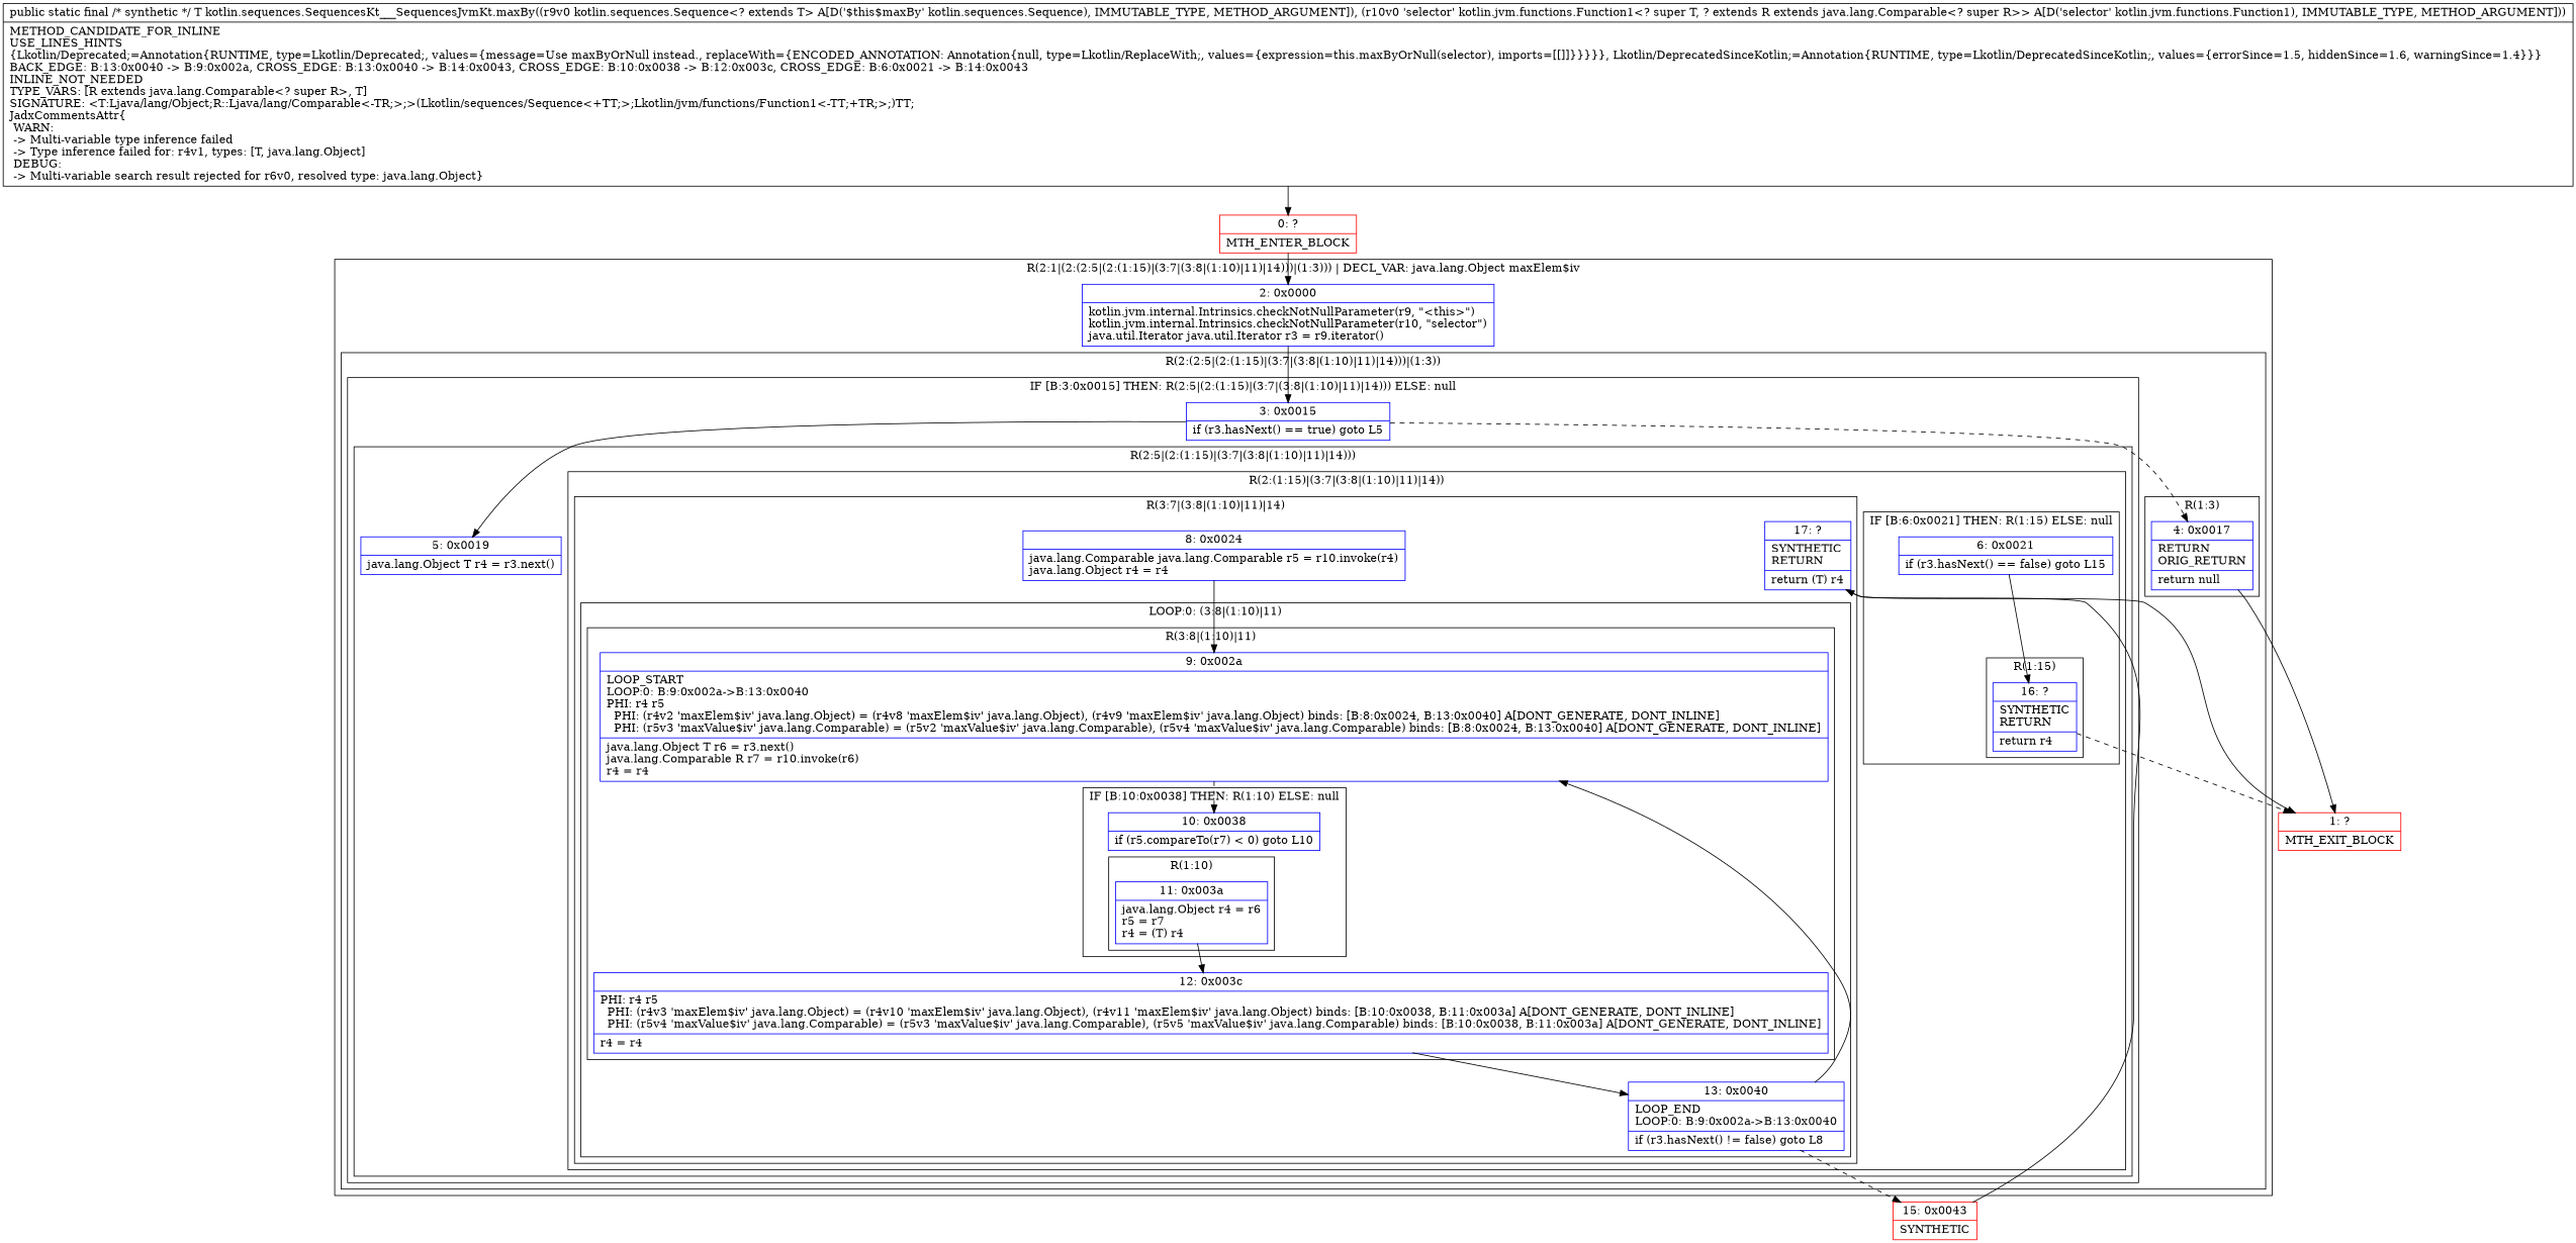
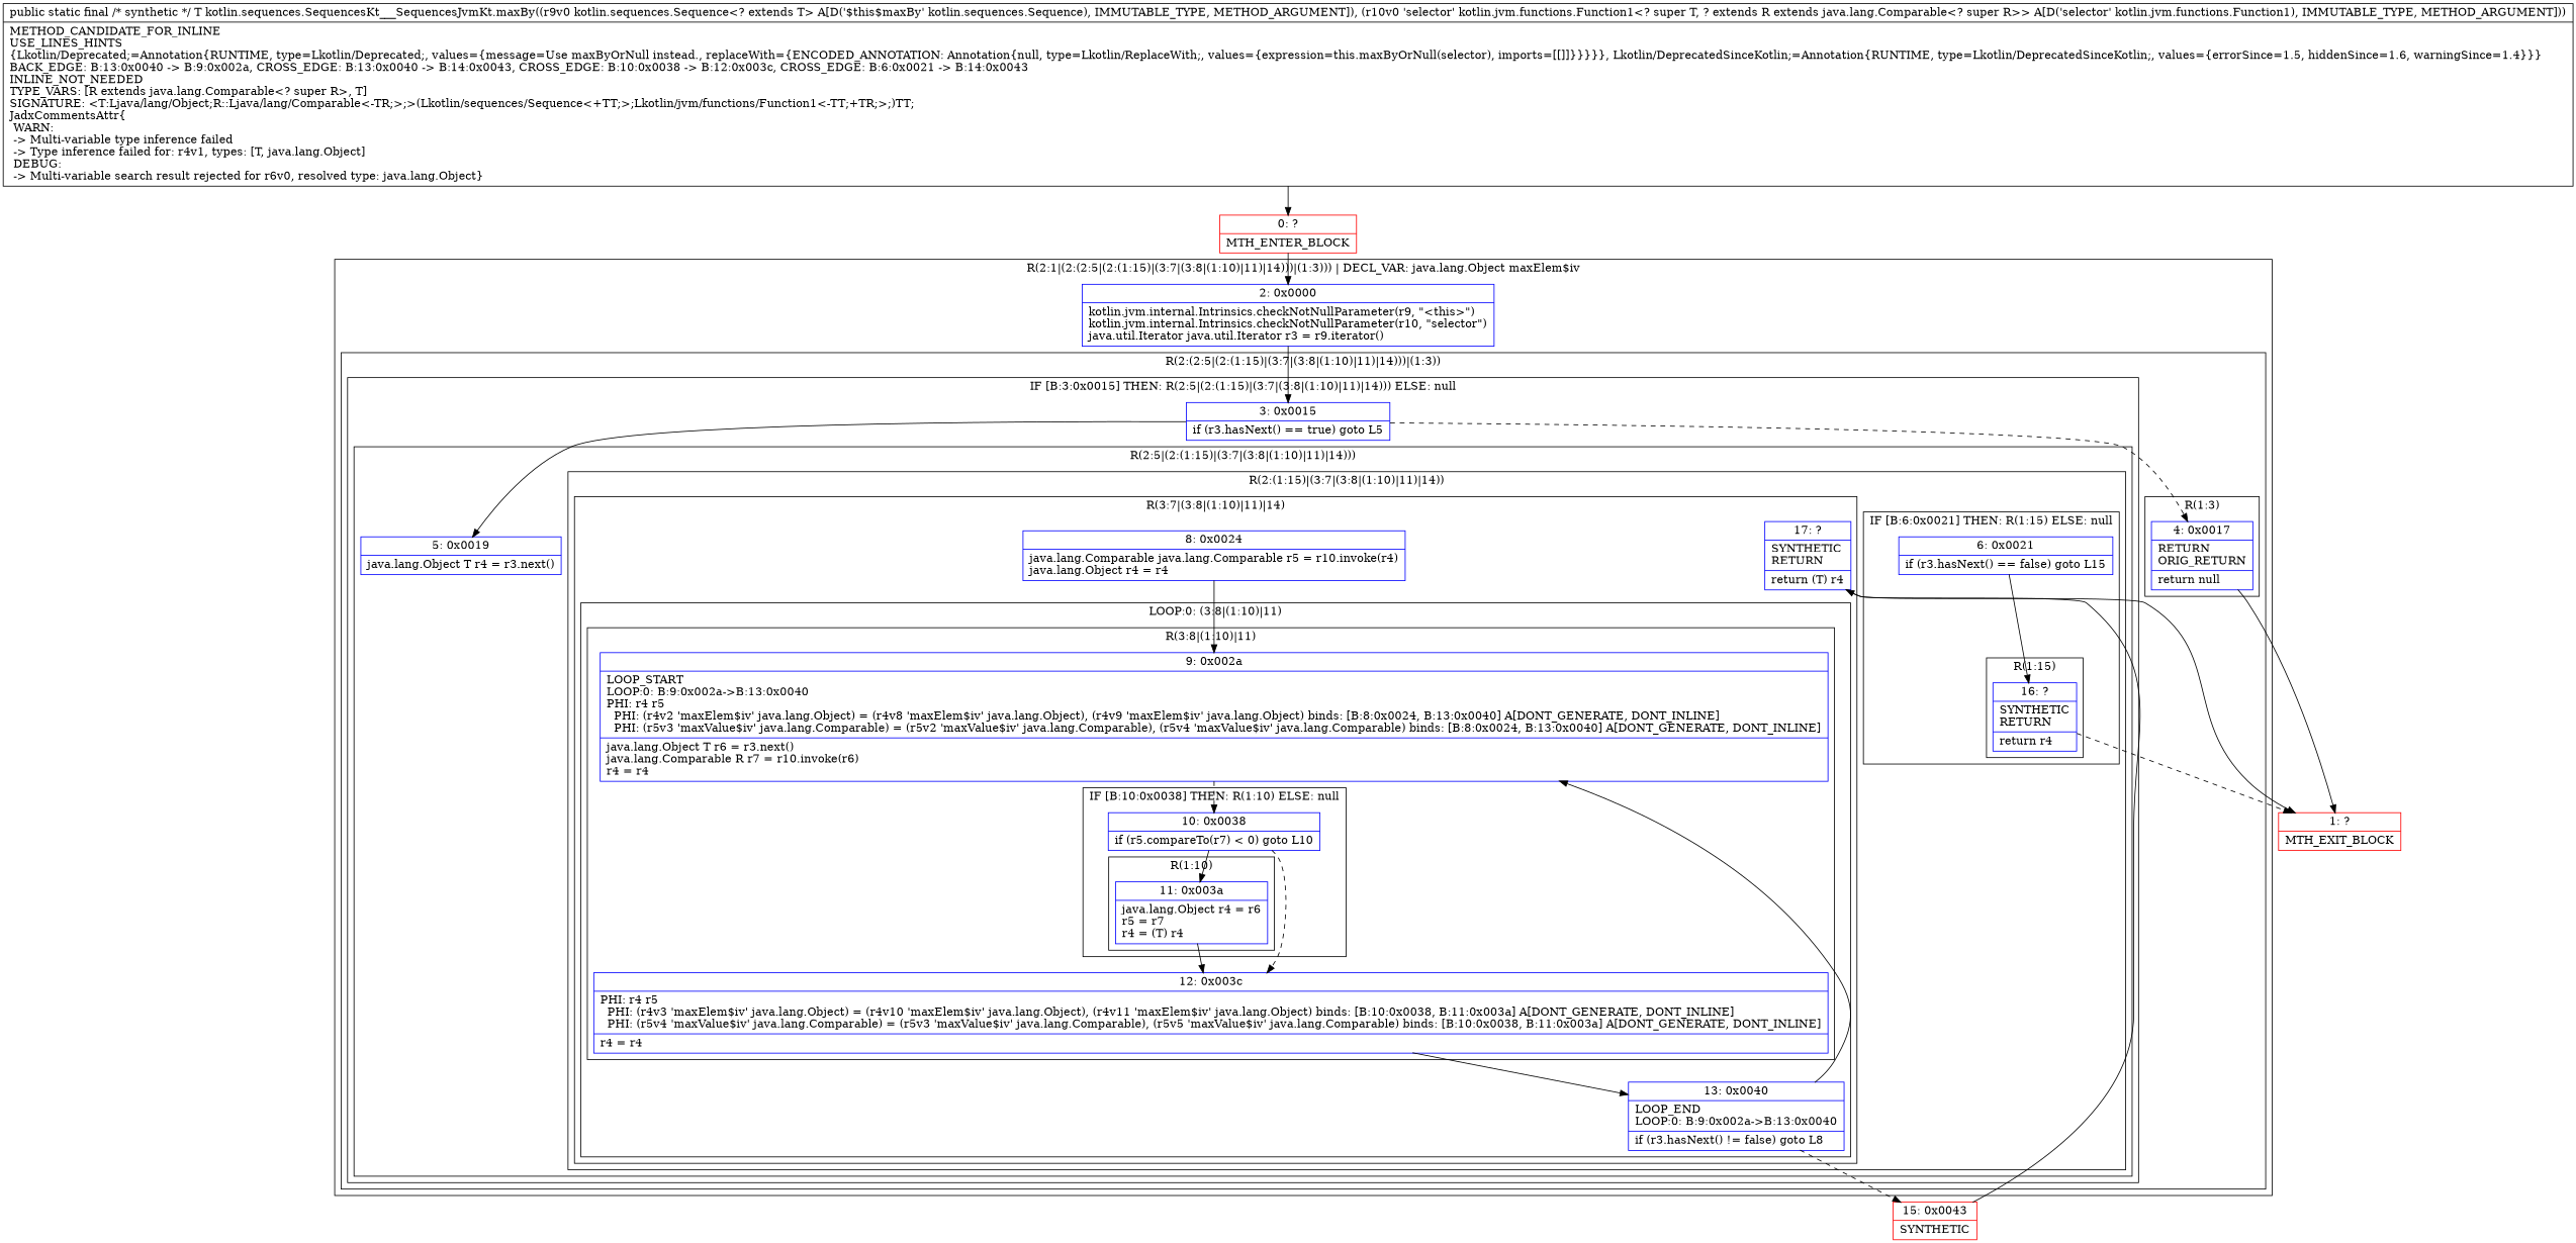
  digraph {
    node [color=blue shape=record]
    n1 [label="{16\:\ ?|SYNTHETIC\lRETURN\l|return r4\l}"]
    n2 [label="{6\:\ 0x0021|if (r3.hasNext() == false) goto L15\l}"]
    n3 [label="{11\:\ 0x003a|java.lang.Object r4 = r6\lr5 = r7\lr4 = (T) r4\l}"]
    n4 [label="{10\:\ 0x0038|if (r5.compareTo(r7) \< 0) goto L10\l}"]
    n5 [label="{9\:\ 0x002a|LOOP_START\lLOOP:0: B:9:0x002a\-\>B:13:0x0040\lPHI: r4 r5 \l  PHI: (r4v2 'maxElem$iv' java.lang.Object) = (r4v8 'maxElem$iv' java.lang.Object), (r4v9 'maxElem$iv' java.lang.Object) binds: [B:8:0x0024, B:13:0x0040] A[DONT_GENERATE, DONT_INLINE]\l  PHI: (r5v3 'maxValue$iv' java.lang.Comparable) = (r5v2 'maxValue$iv' java.lang.Comparable), (r5v4 'maxValue$iv' java.lang.Comparable) binds: [B:8:0x0024, B:13:0x0040] A[DONT_GENERATE, DONT_INLINE]\l|java.lang.Object T r6 = r3.next()\ljava.lang.Comparable R r7 = r10.invoke(r6)\lr4 = r4\l}"]
    n6 [label="{12\:\ 0x003c|PHI: r4 r5 \l  PHI: (r4v3 'maxElem$iv' java.lang.Object) = (r4v10 'maxElem$iv' java.lang.Object), (r4v11 'maxElem$iv' java.lang.Object) binds: [B:10:0x0038, B:11:0x003a] A[DONT_GENERATE, DONT_INLINE]\l  PHI: (r5v4 'maxValue$iv' java.lang.Comparable) = (r5v3 'maxValue$iv' java.lang.Comparable), (r5v5 'maxValue$iv' java.lang.Comparable) binds: [B:10:0x0038, B:11:0x003a] A[DONT_GENERATE, DONT_INLINE]\l|r4 = r4\l}"]
    n7 [label="{13\:\ 0x0040|LOOP_END\lLOOP:0: B:9:0x002a\-\>B:13:0x0040\l|if (r3.hasNext() != false) goto L8\l}"]
    n8 [label="{8\:\ 0x0024|java.lang.Comparable java.lang.Comparable r5 = r10.invoke(r4)\ljava.lang.Object r4 = r4\l}"]
    n9 [label="{17\:\ ?|SYNTHETIC\lRETURN\l|return (T) r4\l}"]
    n10 [label="{5\:\ 0x0019|java.lang.Object T r4 = r3.next()\l}"]
    n11 [label="{3\:\ 0x0015|if (r3.hasNext() == true) goto L5\l}"]
    n12 [label="{4\:\ 0x0017|RETURN\lORIG_RETURN\l|return null\l}"]
    n13 [label="{2\:\ 0x0000|kotlin.jvm.internal.Intrinsics.checkNotNullParameter(r9, \"\<this\>\")\lkotlin.jvm.internal.Intrinsics.checkNotNullParameter(r10, \"selector\")\ljava.util.Iterator java.util.Iterator r3 = r9.iterator()\l}"]
    n14 [color=red label="{1\:\ ?|MTH_EXIT_BLOCK\l}"]
    n15 [color=red label="{15\:\ 0x0043|SYNTHETIC\l}"]
    n16 [color=red label="{0\:\ ?|MTH_ENTER_BLOCK\l}"]
    n17 [label="{public static final \/* synthetic *\/ T kotlin.sequences.SequencesKt___SequencesJvmKt.maxBy((r9v0 kotlin.sequences.Sequence\<? extends T\> A[D('$this$maxBy' kotlin.sequences.Sequence), IMMUTABLE_TYPE, METHOD_ARGUMENT]), (r10v0 'selector' kotlin.jvm.functions.Function1\<? super T, ? extends R extends java.lang.Comparable\<? super R\>\> A[D('selector' kotlin.jvm.functions.Function1), IMMUTABLE_TYPE, METHOD_ARGUMENT]))  | METHOD_CANDIDATE_FOR_INLINE\lUSE_LINES_HINTS\l\{Lkotlin\/Deprecated;=Annotation\{RUNTIME, type=Lkotlin\/Deprecated;, values=\{message=Use maxByOrNull instead., replaceWith=\{ENCODED_ANNOTATION: Annotation\{null, type=Lkotlin\/ReplaceWith;, values=\{expression=this.maxByOrNull(selector), imports=[[]]\}\}\}\}\}, Lkotlin\/DeprecatedSinceKotlin;=Annotation\{RUNTIME, type=Lkotlin\/DeprecatedSinceKotlin;, values=\{errorSince=1.5, hiddenSince=1.6, warningSince=1.4\}\}\}\lBACK_EDGE: B:13:0x0040 \-\> B:9:0x002a, CROSS_EDGE: B:13:0x0040 \-\> B:14:0x0043, CROSS_EDGE: B:10:0x0038 \-\> B:12:0x003c, CROSS_EDGE: B:6:0x0021 \-\> B:14:0x0043\lINLINE_NOT_NEEDED\lTYPE_VARS: [R extends java.lang.Comparable\<? super R\>, T]\lSIGNATURE: \<T:Ljava\/lang\/Object;R::Ljava\/lang\/Comparable\<\-TR;\>;\>(Lkotlin\/sequences\/Sequence\<+TT;\>;Lkotlin\/jvm\/functions\/Function1\<\-TT;+TR;\>;)TT;\lJadxCommentsAttr\{\l WARN: \l \-\> Multi\-variable type inference failed\l \-\> Type inference failed for: r4v1, types: [T, java.lang.Object]\l DEBUG: \l \-\> Multi\-variable search result rejected for r6v0, resolved type: java.lang.Object\}\l}" color=""]
    subgraph cluster_1 {
      label="R(2:1|(2:(2:5|(2:(1:15)|(3:7|(3:8|(1:10)|11)|14)))|(1:3))) | DECL_VAR: java.lang.Object maxElem$iv\l"
      n13
      subgraph cluster_2 {
        label="R(2:(2:5|(2:(1:15)|(3:7|(3:8|(1:10)|11)|14)))|(1:3))"
        subgraph cluster_3 {
          label="IF [B:3:0x0015] THEN: R(2:5|(2:(1:15)|(3:7|(3:8|(1:10)|11)|14))) ELSE: null"
          n11
          subgraph cluster_4 {
            label="R(2:5|(2:(1:15)|(3:7|(3:8|(1:10)|11)|14)))"
            n10
            subgraph cluster_5 {
              label="R(2:(1:15)|(3:7|(3:8|(1:10)|11)|14))"
              subgraph cluster_6 {
                label="IF [B:6:0x0021] THEN: R(1:15) ELSE: null"
                n2
                subgraph cluster_7 {
                  label="R(1:15)"
                  n1
                }
              }
              subgraph cluster_8 {
                label="R(3:7|(3:8|(1:10)|11)|14)"
                n8
                n9
                subgraph cluster_9 {
                  label="LOOP:0: (3:8|(1:10)|11)"
                  n7
                  subgraph cluster_10 {
                    label="R(3:8|(1:10)|11)"
                    n5
                    n6
                    subgraph cluster_11 {
                      label="IF [B:10:0x0038] THEN: R(1:10) ELSE: null"
                      n4
                      subgraph cluster_12 {
                        label="R(1:10)"
                        n3
                      }
                    }
                  }
                }
              }
            }
          }
        }
        subgraph cluster_13 {
          label="R(1:3)"
          n12
        }
      }
    }
    n1 -> n14 [style=dashed]
    n2 -> n1
    n3 -> n6
+   n4 -> n3
+   n4 -> n6 [style=dashed]
    n5 -> n4 [style=dashed]
    n6 -> n7
    n7 -> n5
    n7 -> n15 [style=dashed]
    n8 -> n5
    n9 -> n14
    n11 -> n10
    n11 -> n12 [style=dashed]
    n12 -> n14
    n13 -> n11
    n15 -> n9
    n16 -> n13
    n17 -> n16
  }
